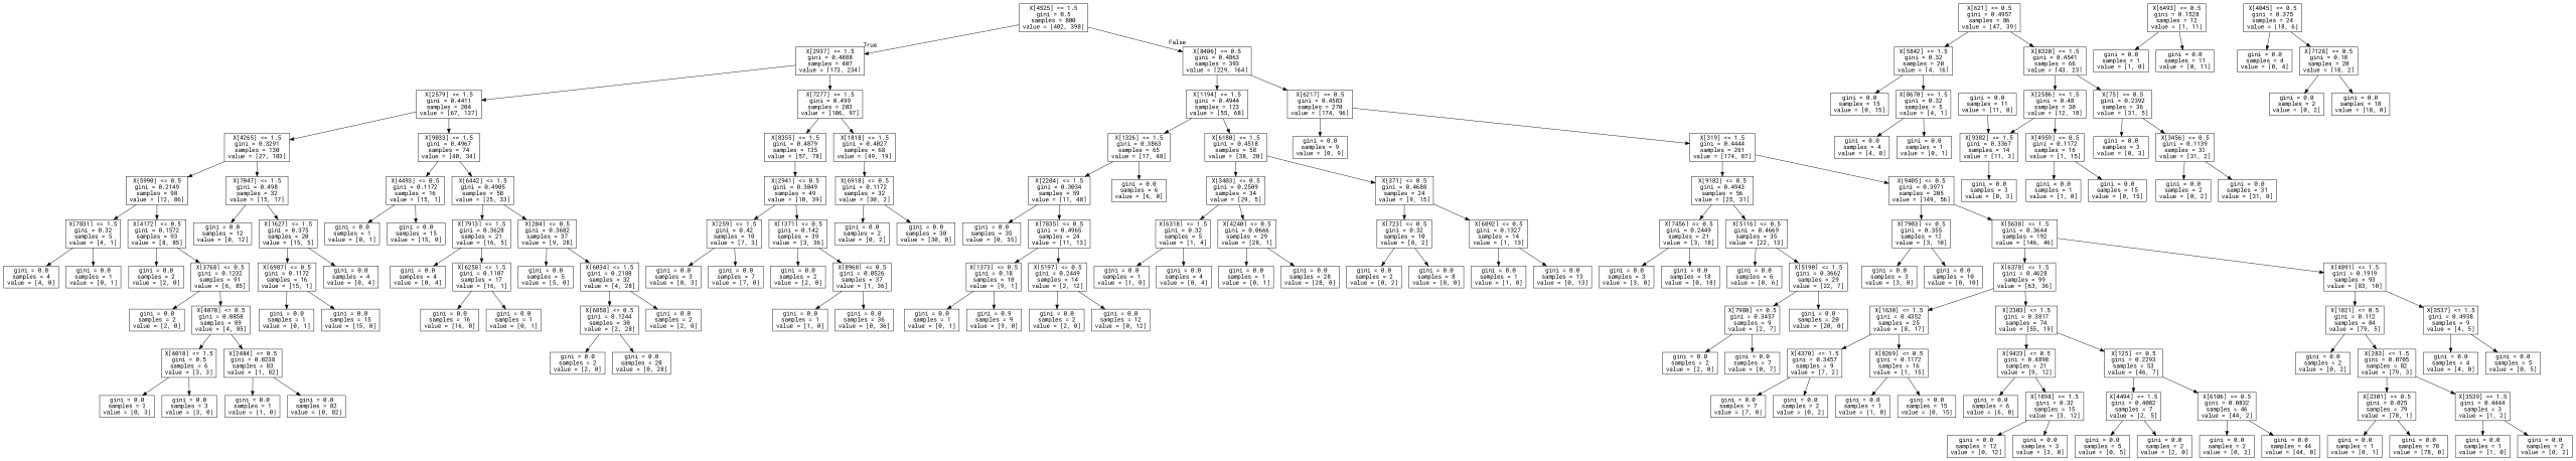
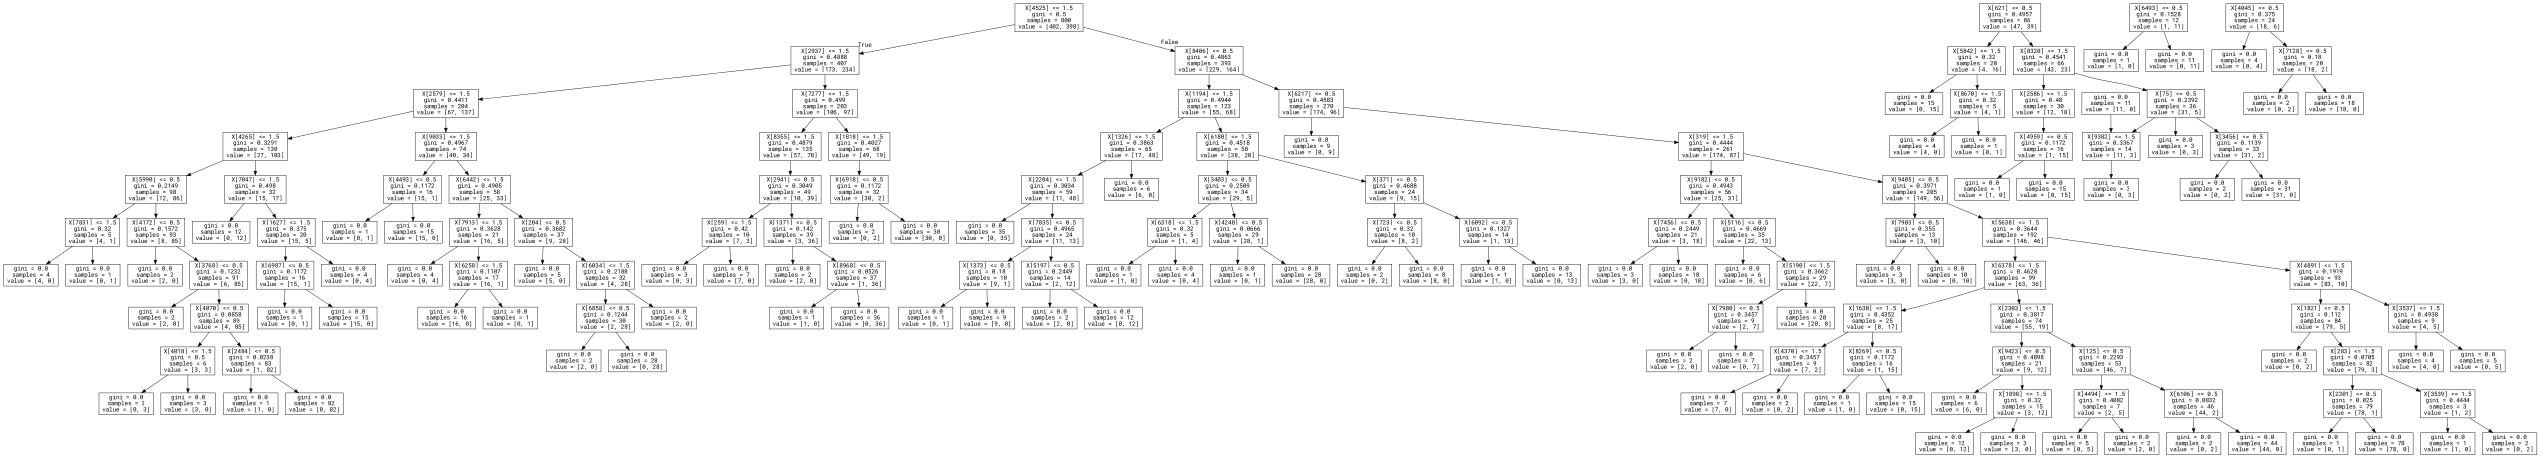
  digraph {
    fontname="Roboto Mono"
    node [fontname="Roboto Mono" shape=box]
    edge [fontname="Roboto Mono"]
    n1 [label="X[4525] <= 1.5\ngini = 0.5\nsamples = 800\nvalue = [402, 398]"]
    n2 [label="X[2937] <= 1.5\ngini = 0.4888\nsamples = 407\nvalue = [173, 234]"]
    n3 [label="X[8406] <= 0.5\ngini = 0.4863\nsamples = 393\nvalue = [229, 164]"]
    n4 [label="X[2579] <= 1.5\ngini = 0.4411\nsamples = 204\nvalue = [67, 137]"]
    n5 [label="X[7277] <= 1.5\ngini = 0.499\nsamples = 203\nvalue = [106, 97]"]
    n6 [label="X[1194] <= 1.5\ngini = 0.4944\nsamples = 123\nvalue = [55, 68]"]
    n7 [label="X[6217] <= 0.5\ngini = 0.4583\nsamples = 270\nvalue = [174, 96]"]
    n8 [label="X[4265] <= 1.5\ngini = 0.3291\nsamples = 130\nvalue = [27, 103]"]
    n9 [label="X[9033] <= 1.5\ngini = 0.4967\nsamples = 74\nvalue = [40, 34]"]
    n10 [label="X[8355] <= 1.5\ngini = 0.4879\nsamples = 135\nvalue = [57, 78]"]
    n11 [label="X[1818] <= 1.5\ngini = 0.4027\nsamples = 68\nvalue = [49, 19]"]
    n12 [label="X[5990] <= 0.5\ngini = 0.2149\nsamples = 98\nvalue = [12, 86]"]
    n13 [label="X[7047] <= 1.5\ngini = 0.498\nsamples = 32\nvalue = [15, 17]"]
    n14 [label="X[4493] <= 0.5\ngini = 0.1172\nsamples = 16\nvalue = [15, 1]"]
    n15 [label="X[6442] <= 1.5\ngini = 0.4905\nsamples = 58\nvalue = [25, 33]"]
    n16 [label="X[7831] <= 1.5\ngini = 0.32\nsamples = 5\nvalue = [4, 1]"]
    n17 [label="X[4172] <= 0.5\ngini = 0.1572\nsamples = 93\nvalue = [8, 85]"]
    n18 [label="gini = 0.0\nsamples = 12\nvalue = [0, 12]"]
    n19 [label="X[1627] <= 1.5\ngini = 0.375\nsamples = 20\nvalue = [15, 5]"]
    n20 [label="gini = 0.0\nsamples = 4\nvalue = [4, 0]"]
    n21 [label="gini = 0.0\nsamples = 1\nvalue = [0, 1]"]
    n22 [label="gini = 0.0\nsamples = 2\nvalue = [2, 0]"]
    n23 [label="X[3768] <= 0.5\ngini = 0.1232\nsamples = 91\nvalue = [6, 85]"]
    n24 [label="gini = 0.0\nsamples = 2\nvalue = [2, 0]"]
    n25 [label="X[4070] <= 0.5\ngini = 0.0858\nsamples = 89\nvalue = [4, 85]"]
    n26 [label="X[4018] <= 1.5\ngini = 0.5\nsamples = 6\nvalue = [3, 3]"]
    n27 [label="X[2484] <= 0.5\ngini = 0.0238\nsamples = 83\nvalue = [1, 82]"]
    n28 [label="gini = 0.0\nsamples = 3\nvalue = [0, 3]"]
    n29 [label="gini = 0.0\nsamples = 3\nvalue = [3, 0]"]
    n30 [label="gini = 0.0\nsamples = 1\nvalue = [1, 0]"]
    n31 [label="gini = 0.0\nsamples = 82\nvalue = [0, 82]"]
    n32 [label="X[6987] <= 0.5\ngini = 0.1172\nsamples = 16\nvalue = [15, 1]"]
    n33 [label="gini = 0.0\nsamples = 4\nvalue = [0, 4]"]
    n34 [label="gini = 0.0\nsamples = 1\nvalue = [0, 1]"]
    n35 [label="gini = 0.0\nsamples = 15\nvalue = [15, 0]"]
    n36 [label="gini = 0.0\nsamples = 1\nvalue = [0, 1]"]
    n37 [label="gini = 0.0\nsamples = 15\nvalue = [15, 0]"]
    n38 [label="X[7913] <= 1.5\ngini = 0.3628\nsamples = 21\nvalue = [16, 5]"]
    n39 [label="X[204] <= 0.5\ngini = 0.3682\nsamples = 37\nvalue = [9, 28]"]
    n40 [label="gini = 0.0\nsamples = 4\nvalue = [0, 4]"]
    n41 [label="X[6258] <= 1.5\ngini = 0.1107\nsamples = 17\nvalue = [16, 1]"]
    n42 [label="gini = 0.0\nsamples = 5\nvalue = [5, 0]"]
    n43 [label="X[6034] <= 1.5\ngini = 0.2188\nsamples = 32\nvalue = [4, 28]"]
    n44 [label="gini = 0.0\nsamples = 16\nvalue = [16, 0]"]
    n45 [label="gini = 0.0\nsamples = 1\nvalue = [0, 1]"]
    n46 [label="X[6858] <= 0.5\ngini = 0.1244\nsamples = 30\nvalue = [2, 28]"]
    n47 [label="gini = 0.0\nsamples = 2\nvalue = [2, 0]"]
    n48 [label="gini = 0.0\nsamples = 2\nvalue = [2, 0]"]
    n49 [label="gini = 0.0\nsamples = 28\nvalue = [0, 28]"]
    n50 [label="X[2941] <= 0.5\ngini = 0.3049\nsamples = 49\nvalue = [10, 39]"]
    n51 [label="X[6918] <= 0.5\ngini = 0.1172\nsamples = 32\nvalue = [30, 2]"]
    n52 [label="X[621] <= 0.5\ngini = 0.4957\nsamples = 86\nvalue = [47, 39]"]
    n53 [label="X[5842] <= 1.5\ngini = 0.32\nsamples = 20\nvalue = [4, 16]"]
    n54 [label="X[8320] <= 1.5\ngini = 0.4541\nsamples = 66\nvalue = [43, 23]"]
    n55 [label="X[259] <= 1.5\ngini = 0.42\nsamples = 10\nvalue = [7, 3]"]
    n56 [label="X[1371] <= 0.5\ngini = 0.142\nsamples = 39\nvalue = [3, 36]"]
    n57 [label="gini = 0.0\nsamples = 15\nvalue = [0, 15]"]
    n58 [label="X[8670] <= 1.5\ngini = 0.32\nsamples = 5\nvalue = [4, 1]"]
    n59 [label="X[2586] <= 1.5\ngini = 0.48\nsamples = 30\nvalue = [12, 18]"]
    n60 [label="X[75] <= 0.5\ngini = 0.2392\nsamples = 36\nvalue = [31, 5]"]
    n61 [label="gini = 0.0\nsamples = 4\nvalue = [4, 0]"]
    n62 [label="gini = 0.0\nsamples = 1\nvalue = [0, 1]"]
    n63 [label="X[9382] <= 1.5\ngini = 0.3367\nsamples = 14\nvalue = [11, 3]"]
    n64 [label="X[4959] <= 0.5\ngini = 0.1172\nsamples = 16\nvalue = [1, 15]"]
    n65 [label="gini = 0.0\nsamples = 3\nvalue = [0, 3]"]
    n66 [label="X[3456] <= 0.5\ngini = 0.1139\nsamples = 33\nvalue = [31, 2]"]
    n67 [label="gini = 0.0\nsamples = 3\nvalue = [0, 3]"]
    n68 [label="gini = 0.0\nsamples = 1\nvalue = [1, 0]"]
    n69 [label="gini = 0.0\nsamples = 15\nvalue = [0, 15]"]
    n70 [label="gini = 0.0\nsamples = 11\nvalue = [11, 0]"]
    n71 [label="gini = 0.0\nsamples = 2\nvalue = [0, 2]"]
    n72 [label="gini = 0.0\nsamples = 31\nvalue = [31, 0]"]
    n73 [label="gini = 0.0\nsamples = 3\nvalue = [0, 3]"]
    n74 [label="gini = 0.0\nsamples = 7\nvalue = [7, 0]"]
    n75 [label="gini = 0.0\nsamples = 2\nvalue = [2, 0]"]
    n76 [label="X[8968] <= 0.5\ngini = 0.0526\nsamples = 37\nvalue = [1, 36]"]
    n77 [label="gini = 0.0\nsamples = 1\nvalue = [1, 0]"]
    n78 [label="gini = 0.0\nsamples = 36\nvalue = [0, 36]"]
    n79 [label="gini = 0.0\nsamples = 2\nvalue = [0, 2]"]
    n80 [label="gini = 0.0\nsamples = 30\nvalue = [30, 0]"]
    n81 [label="X[6493] <= 0.5\ngini = 0.1528\nsamples = 12\nvalue = [1, 11]"]
    n82 [label="gini = 0.0\nsamples = 1\nvalue = [1, 0]"]
    n83 [label="gini = 0.0\nsamples = 11\nvalue = [0, 11]"]
    n84 [label="X[4045] <= 0.5\ngini = 0.375\nsamples = 24\nvalue = [18, 6]"]
    n85 [label="gini = 0.0\nsamples = 4\nvalue = [0, 4]"]
    n86 [label="X[7128] <= 0.5\ngini = 0.18\nsamples = 20\nvalue = [18, 2]"]
    n87 [label="gini = 0.0\nsamples = 2\nvalue = [0, 2]"]
    n88 [label="gini = 0.0\nsamples = 18\nvalue = [18, 0]"]
    n89 [label="X[1326] <= 1.5\ngini = 0.3863\nsamples = 65\nvalue = [17, 48]"]
    n90 [label="X[6180] <= 1.5\ngini = 0.4518\nsamples = 58\nvalue = [38, 20]"]
    n91 [label="gini = 0.0\nsamples = 9\nvalue = [0, 9]"]
    n92 [label="X[319] <= 1.5\ngini = 0.4444\nsamples = 261\nvalue = [174, 87]"]
    n93 [label="X[2204] <= 1.5\ngini = 0.3034\nsamples = 59\nvalue = [11, 48]"]
    n94 [label="gini = 0.0\nsamples = 6\nvalue = [6, 0]"]
    n95 [label="X[3403] <= 0.5\ngini = 0.2509\nsamples = 34\nvalue = [29, 5]"]
    n96 [label="X[371] <= 0.5\ngini = 0.4688\nsamples = 24\nvalue = [9, 15]"]
    n97 [label="gini = 0.0\nsamples = 35\nvalue = [0, 35]"]
    n98 [label="X[7835] <= 0.5\ngini = 0.4965\nsamples = 24\nvalue = [11, 13]"]
    n99 [label="X[1373] <= 0.5\ngini = 0.18\nsamples = 10\nvalue = [9, 1]"]
    n100 [label="X[5197] <= 0.5\ngini = 0.2449\nsamples = 14\nvalue = [2, 12]"]
    n101 [label="gini = 0.0\nsamples = 1\nvalue = [0, 1]"]
-   n102 [label="gini = 0.9\nsamples = 9\nvalue = [9, 0]"]
+   n102 [label="gini = 0.0\nsamples = 9\nvalue = [9, 0]"]
    n103 [label="gini = 0.0\nsamples = 2\nvalue = [2, 0]"]
    n104 [label="gini = 0.0\nsamples = 12\nvalue = [0, 12]"]
    n105 [label="X[6318] <= 1.5\ngini = 0.32\nsamples = 5\nvalue = [1, 4]"]
    n106 [label="X[4240] <= 0.5\ngini = 0.0666\nsamples = 29\nvalue = [28, 1]"]
    n107 [label="X[723] <= 0.5\ngini = 0.32\nsamples = 10\nvalue = [8, 2]"]
    n108 [label="X[6092] <= 0.5\ngini = 0.1327\nsamples = 14\nvalue = [1, 13]"]
    n109 [label="gini = 0.0\nsamples = 1\nvalue = [1, 0]"]
    n110 [label="gini = 0.0\nsamples = 4\nvalue = [0, 4]"]
    n111 [label="gini = 0.0\nsamples = 1\nvalue = [0, 1]"]
    n112 [label="gini = 0.0\nsamples = 28\nvalue = [28, 0]"]
    n113 [label="gini = 0.0\nsamples = 2\nvalue = [0, 2]"]
    n114 [label="gini = 0.0\nsamples = 8\nvalue = [8, 0]"]
    n115 [label="gini = 0.0\nsamples = 1\nvalue = [1, 0]"]
    n116 [label="gini = 0.0\nsamples = 13\nvalue = [0, 13]"]
    n117 [label="X[9182] <= 0.5\ngini = 0.4943\nsamples = 56\nvalue = [25, 31]"]
    n118 [label="X[9405] <= 0.5\ngini = 0.3971\nsamples = 205\nvalue = [149, 56]"]
    n119 [label="X[7456] <= 0.5\ngini = 0.2449\nsamples = 21\nvalue = [3, 18]"]
    n120 [label="X[5116] <= 0.5\ngini = 0.4669\nsamples = 35\nvalue = [22, 13]"]
    n121 [label="X[7903] <= 0.5\ngini = 0.355\nsamples = 13\nvalue = [3, 10]"]
    n122 [label="X[5638] <= 1.5\ngini = 0.3644\nsamples = 192\nvalue = [146, 46]"]
    n123 [label="gini = 0.0\nsamples = 3\nvalue = [3, 0]"]
    n124 [label="gini = 0.0\nsamples = 18\nvalue = [0, 18]"]
    n125 [label="gini = 0.0\nsamples = 6\nvalue = [0, 6]"]
    n126 [label="X[5190] <= 1.5\ngini = 0.3662\nsamples = 29\nvalue = [22, 7]"]
    n127 [label="X[7980] <= 0.5\ngini = 0.3457\nsamples = 9\nvalue = [2, 7]"]
    n128 [label="gini = 0.0\nsamples = 20\nvalue = [20, 0]"]
    n129 [label="gini = 0.0\nsamples = 2\nvalue = [2, 0]"]
    n130 [label="gini = 0.0\nsamples = 7\nvalue = [0, 7]"]
    n131 [label="gini = 0.0\nsamples = 3\nvalue = [3, 0]"]
    n132 [label="gini = 0.0\nsamples = 10\nvalue = [0, 10]"]
    n133 [label="X[6378] <= 1.5\ngini = 0.4628\nsamples = 99\nvalue = [63, 36]"]
    n134 [label="X[4891] <= 1.5\ngini = 0.1919\nsamples = 93\nvalue = [83, 10]"]
    n135 [label="X[1630] <= 1.5\ngini = 0.4352\nsamples = 25\nvalue = [8, 17]"]
    n136 [label="X[2303] <= 1.5\ngini = 0.3817\nsamples = 74\nvalue = [55, 19]"]
    n137 [label="X[1821] <= 0.5\ngini = 0.112\nsamples = 84\nvalue = [79, 5]"]
    n138 [label="X[3537] <= 1.5\ngini = 0.4938\nsamples = 9\nvalue = [4, 5]"]
    n139 [label="X[4370] <= 1.5\ngini = 0.3457\nsamples = 9\nvalue = [7, 2]"]
    n140 [label="X[8269] <= 0.5\ngini = 0.1172\nsamples = 16\nvalue = [1, 15]"]
    n141 [label="X[9423] <= 0.5\ngini = 0.4898\nsamples = 21\nvalue = [9, 12]"]
    n142 [label="X[125] <= 0.5\ngini = 0.2293\nsamples = 53\nvalue = [46, 7]"]
    n143 [label="gini = 0.0\nsamples = 7\nvalue = [7, 0]"]
    n144 [label="gini = 0.0\nsamples = 2\nvalue = [0, 2]"]
    n145 [label="gini = 0.0\nsamples = 1\nvalue = [1, 0]"]
    n146 [label="gini = 0.0\nsamples = 15\nvalue = [0, 15]"]
    n147 [label="gini = 0.0\nsamples = 6\nvalue = [6, 0]"]
    n148 [label="X[1898] <= 1.5\ngini = 0.32\nsamples = 15\nvalue = [3, 12]"]
    n149 [label="X[4494] <= 1.5\ngini = 0.4082\nsamples = 7\nvalue = [2, 5]"]
    n150 [label="X[6106] <= 0.5\ngini = 0.0832\nsamples = 46\nvalue = [44, 2]"]
    n151 [label="gini = 0.0\nsamples = 12\nvalue = [0, 12]"]
    n152 [label="gini = 0.0\nsamples = 3\nvalue = [3, 0]"]
    n153 [label="gini = 0.0\nsamples = 5\nvalue = [0, 5]"]
    n154 [label="gini = 0.0\nsamples = 2\nvalue = [2, 0]"]
    n155 [label="gini = 0.0\nsamples = 2\nvalue = [0, 2]"]
    n156 [label="gini = 0.0\nsamples = 44\nvalue = [44, 0]"]
    n157 [label="gini = 0.0\nsamples = 2\nvalue = [0, 2]"]
    n158 [label="X[283] <= 1.5\ngini = 0.0705\nsamples = 82\nvalue = [79, 3]"]
    n159 [label="gini = 0.0\nsamples = 4\nvalue = [4, 0]"]
    n160 [label="gini = 0.0\nsamples = 5\nvalue = [0, 5]"]
    n161 [label="X[2301] <= 0.5\ngini = 0.025\nsamples = 79\nvalue = [78, 1]"]
    n162 [label="X[3539] <= 1.5\ngini = 0.4444\nsamples = 3\nvalue = [1, 2]"]
    n163 [label="gini = 0.0\nsamples = 1\nvalue = [0, 1]"]
    n164 [label="gini = 0.0\nsamples = 78\nvalue = [78, 0]"]
    n165 [label="gini = 0.0\nsamples = 1\nvalue = [1, 0]"]
    n166 [label="gini = 0.0\nsamples = 2\nvalue = [0, 2]"]
    n1 -> n2 [headlabel=True labelangle=45 labeldistance=2.5]
    n1 -> n3 [headlabel=False labelangle=-45 labeldistance=2.5]
    n2 -> n4
    n2 -> n5
    n3 -> n6
    n3 -> n7
    n4 -> n8
    n4 -> n9
    n5 -> n10
    n5 -> n11
    n6 -> n89
    n6 -> n90
    n7 -> n91
    n7 -> n92
    n8 -> n12
    n8 -> n13
    n9 -> n14
    n9 -> n15
    n10 -> n50
    n11 -> n51
    n12 -> n16
    n12 -> n17
    n13 -> n18
    n13 -> n19
    n14 -> n36
    n14 -> n37
    n15 -> n38
    n15 -> n39
    n16 -> n20
    n16 -> n21
    n17 -> n22
    n17 -> n23
    n19 -> n32
    n19 -> n33
    n23 -> n24
    n23 -> n25
    n25 -> n26
    n25 -> n27
    n26 -> n28
    n26 -> n29
    n27 -> n30
    n27 -> n31
    n32 -> n34
    n32 -> n35
    n38 -> n40
    n38 -> n41
    n39 -> n42
    n39 -> n43
    n41 -> n44
    n41 -> n45
    n43 -> n46
    n43 -> n47
    n46 -> n48
    n46 -> n49
    n50 -> n55
    n50 -> n56
    n51 -> n79
    n51 -> n80
    n52 -> n53
    n52 -> n54
    n53 -> n57
    n53 -> n58
    n54 -> n59
    n54 -> n60
    n55 -> n73
    n55 -> n74
    n56 -> n75
    n56 -> n76
    n58 -> n61
    n58 -> n62
-   n59 -> n63
+   n60 -> n63
    n59 -> n64
    n60 -> n65
    n60 -> n66
    n63 -> n67
    n64 -> n68
    n64 -> n69
    n66 -> n71
    n66 -> n72
    n70 -> n63
    n76 -> n77
    n76 -> n78
    n81 -> n82
    n81 -> n83
    n84 -> n85
    n84 -> n86
    n86 -> n87
    n86 -> n88
    n89 -> n93
    n89 -> n94
    n90 -> n95
    n90 -> n96
    n92 -> n117
    n92 -> n118
    n93 -> n97
    n93 -> n98
    n95 -> n105
    n95 -> n106
    n96 -> n107
    n96 -> n108
    n98 -> n99
    n98 -> n100
    n99 -> n101
    n99 -> n102
    n100 -> n103
    n100 -> n104
    n105 -> n109
    n105 -> n110
    n106 -> n111
    n106 -> n112
    n107 -> n113
    n107 -> n114
    n108 -> n115
    n108 -> n116
    n117 -> n119
    n117 -> n120
    n118 -> n121
    n118 -> n122
    n119 -> n123
    n119 -> n124
    n120 -> n125
    n120 -> n126
    n121 -> n131
    n121 -> n132
    n122 -> n133
    n122 -> n134
    n126 -> n127
    n126 -> n128
    n127 -> n129
    n127 -> n130
    n133 -> n135
    n133 -> n136
    n134 -> n137
    n134 -> n138
    n135 -> n139
    n135 -> n140
    n136 -> n141
    n136 -> n142
    n137 -> n157
    n137 -> n158
    n138 -> n159
    n138 -> n160
    n139 -> n143
    n139 -> n144
    n140 -> n145
    n140 -> n146
    n141 -> n147
    n141 -> n148
    n142 -> n149
    n142 -> n150
    n148 -> n151
    n148 -> n152
    n149 -> n153
    n149 -> n154
    n150 -> n155
    n150 -> n156
    n158 -> n161
    n158 -> n162
    n161 -> n163
    n161 -> n164
    n162 -> n165
    n162 -> n166
  }
